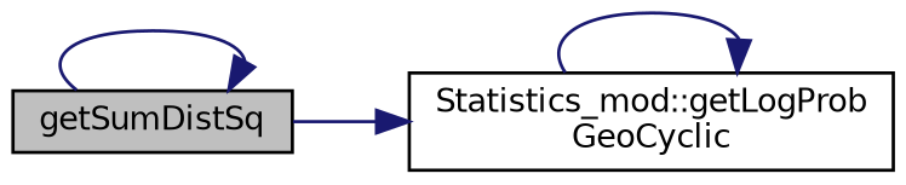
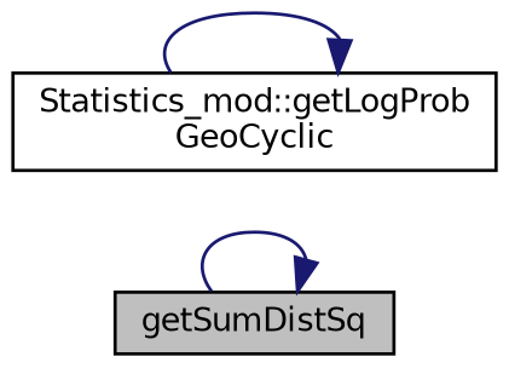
  digraph {
    rankdir=LR
    node [color=black fontname=Helvetica fontsize=10 shape=record style=filled]
    edge [color=midnightblue fontname=Helvetica fontsize=10 labelfontname=Helvetica labelfontsize=10 style=solid]
    n1 [fillcolor=grey75 fontcolor=black height=0.2 label=getSumDistSq width=0.4]
    n2 [fillcolor=white height=0.2 label="Statistics_mod::getLogProb\lGeoCyclic" width=0.4]
    n1 -> n1
-   n1 -> n2
    n2 -> n2
  }
